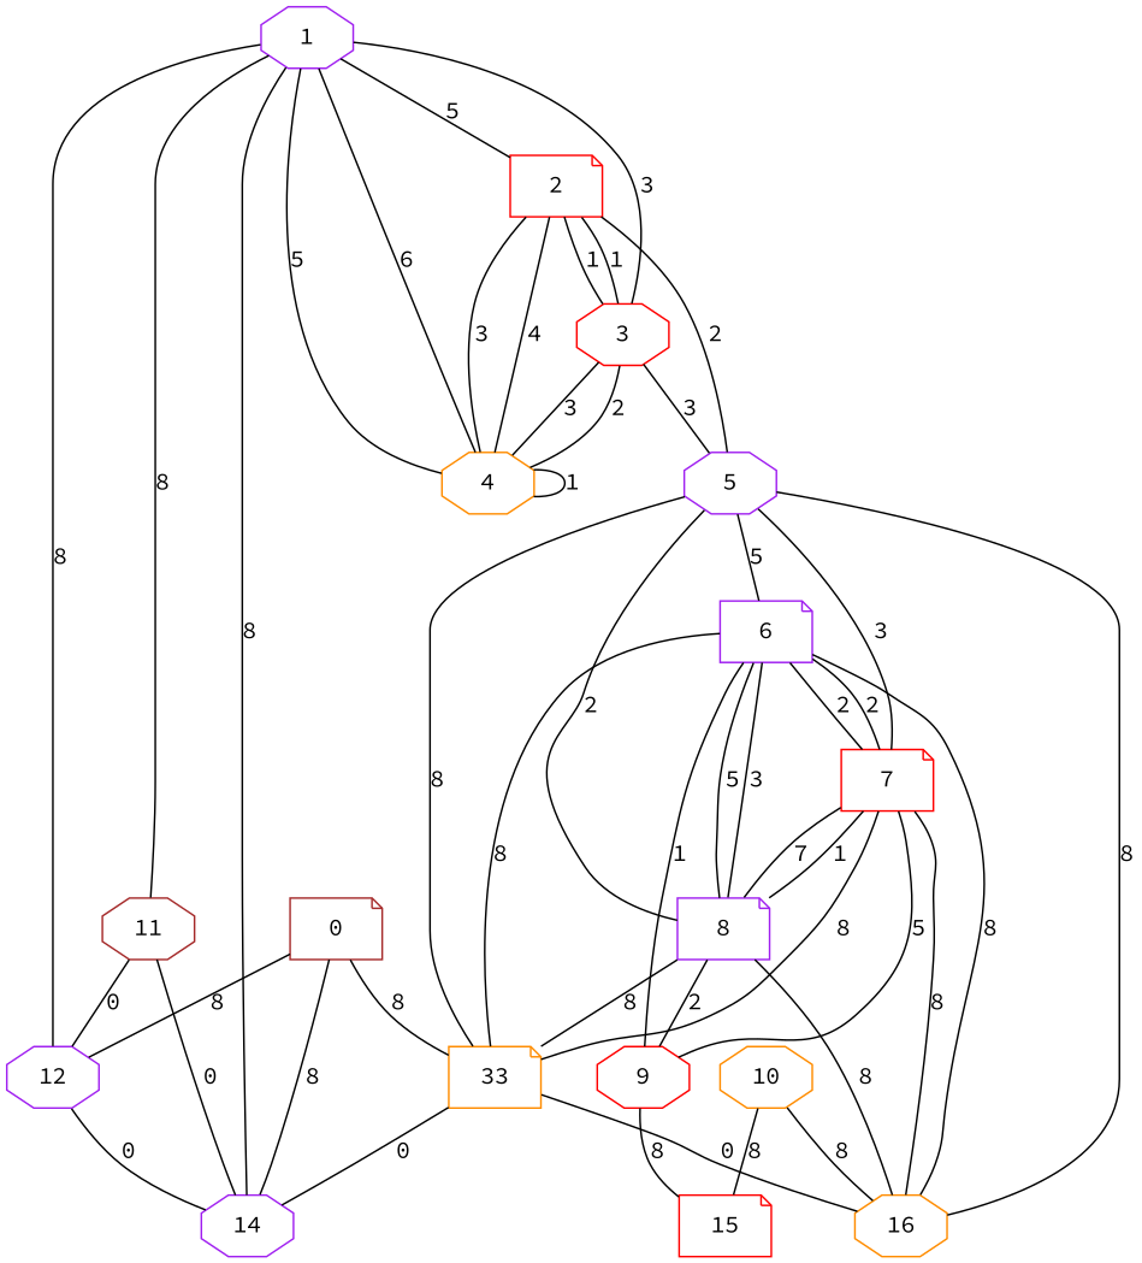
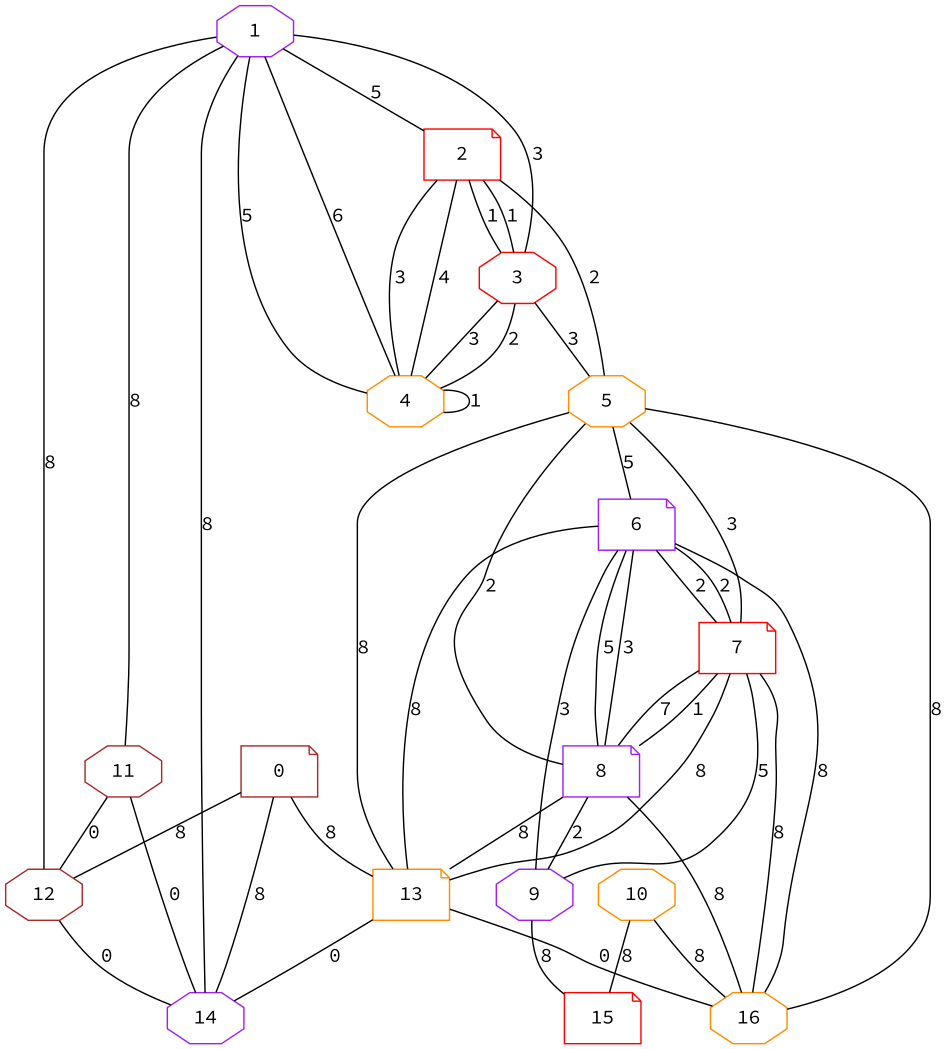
  graph {
    fontname="Source Code Pro"
    node [color=darkorange fontname="Source Code Pro" shape=octagon weight=1]
    edge [fontname="Source Code Pro"]
    0 [color=brown shape=note]
-   12 [color=purple weight=3]
-   13 [shape=note weight=3 label=33]
+   12 [color=brown weight=3]
+   13 [shape=note weight=3]
    14 [color=purple weight=3]
    16 [weight=3]
    1 [color=purple]
    2 [color=red shape=note]
    3 [color=red]
    4 [weight=2]
    11 [color=brown weight=4]
-   5 [color=purple]
+   5
    6 [color=purple shape=note]
    7 [color=red shape=note]
    8 [color=purple shape=note]
-   9 [color=red]
+   9 [color=purple]
    15 [color=red shape=note weight=3]
    10
    0 -- 12 [label=8]
    0 -- 13 [label=8]
    0 -- 14 [label=8]
    12 -- 14 [label=0]
    13 -- 14 [label=0]
    13 -- 16 [label=0]
    1 -- 12 [label=8]
    1 -- 14 [label=8]
    1 -- 2 [label=5]
    1 -- 3 [label=3]
    1 -- 4 [label=5]
    1 -- 4 [label=6]
    1 -- 11 [label=8]
    2 -- 3 [label=1]
    2 -- 3 [label=1]
    2 -- 4 [label=3]
    2 -- 4 [label=4]
    2 -- 5 [label=2]
    3 -- 4 [label=2]
    3 -- 4 [label=3]
    3 -- 5 [label=3]
    4 -- 4 [label=1]
    11 -- 12 [label=0]
    11 -- 14 [label=0]
    5 -- 13 [label=8]
    5 -- 16 [label=8]
    5 -- 6 [label=5]
    5 -- 7 [label=3]
    5 -- 8 [label=2]
    6 -- 13 [label=8]
    6 -- 16 [label=8]
    6 -- 7 [label=2]
    6 -- 7 [label=2]
    6 -- 8 [label=5]
    6 -- 8 [label=3]
-   6 -- 9 [label=1]
+   6 -- 9 [label=3]
    7 -- 13 [label=8]
    7 -- 16 [label=8]
    7 -- 8 [label=7]
    7 -- 8 [label=1]
    7 -- 9 [label=5]
    8 -- 13 [label=8]
    8 -- 16 [label=8]
    8 -- 9 [label=2]
    9 -- 15 [label=8]
    10 -- 16 [label=8]
    10 -- 15 [label=8]
  }
